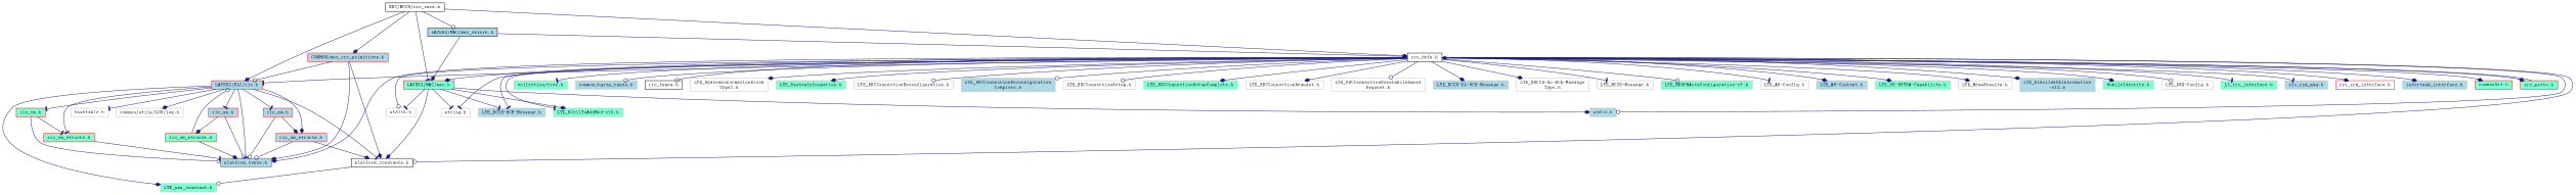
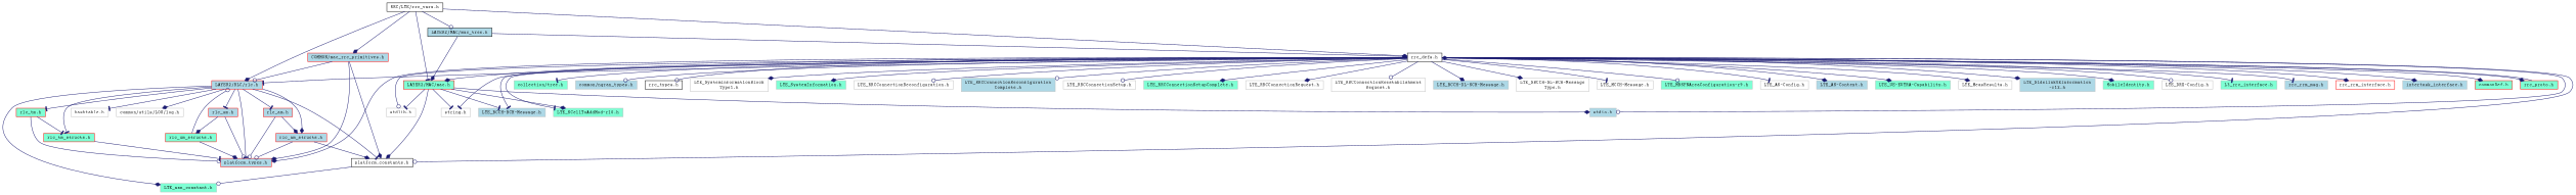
  digraph {
    fontname="Courier Prime"
    node [color=grey75 fillcolor=white fontname="Courier Prime" fontsize=10 shape=record style=filled]
    edge [arrowhead=diamond color=midnightblue fontname="Courier Prime" fontsize=10 labelfontname=Helvetica labelfontsize=10 style=solid]
-   n1 [color=black fontcolor=black height=0.2 label="RRC/MCCH/rrc_vars.h" width=0.4]
+   n1 [color=black fontcolor=black height=0.2 label="RRC/LTE/rrc_vars.h" width=0.4]
    n2 [color=black height=0.2 label="rrc_defs.h" width=0.4]
    n3 [color=red fillcolor=lightblue height=0.2 label="LAYER2/RLC/rlc.h" width=0.4]
    n4 [color=red fillcolor=aquamarine height=0.2 label="LAYER2/MAC/mac.h" width=0.4]
    n5 [color=red fillcolor=lightblue height=0.2 label="COMMON/mac_rrc_primitives.h" width=0.4]
-   n6 [color=black fillcolor=lightblue height=0.2 label="LAYER2/MAC/mac_extern.h" width=0.4]
+   n6 [color=black fillcolor=lightblue height=0.2 label="LAYER2/MAC/mac_tree.h" width=0.4]
    n7 [fillcolor=lightblue height=0.2 label="stdio.h" width=0.4]
    n8 [height=0.2 label="stdlib.h" width=0.4]
    n9 [height=0.2 label="string.h" width=0.4]
    n10 [fillcolor=aquamarine height=0.2 label="collection/tree.h" width=0.4]
    n11 [fillcolor=lightblue height=0.2 label="common/ngran_types.h" width=0.4]
    n12 [color=black height=0.2 label="rrc_types.h" width=0.4]
    n13 [color=red fillcolor=lightblue height=0.2 label="platform_types.h" width=0.4]
    n14 [color=black height=0.2 label="platform_constants.h" width=0.4]
    n15 [fillcolor=lightblue height=0.2 label="LTE_BCCH-BCH-Message.h" width=0.4]
    n16 [fillcolor=aquamarine height=0.2 label="LTE_SCellToAddMod-r10.h" width=0.4]
    n17 [height=0.2 label="LTE_SystemInformationBlock\lType1.h" width=0.4]
    n18 [fillcolor=aquamarine height=0.2 label="LTE_SystemInformation.h" width=0.4]
    n19 [height=0.2 label="LTE_RRCConnectionReconfiguration.h" width=0.4]
    n20 [fillcolor=lightblue height=0.2 label="LTE_RRCConnectionReconfiguration\lComplete.h" width=0.4]
    n21 [height=0.2 label="LTE_RRCConnectionSetup.h" width=0.4]
    n22 [fillcolor=aquamarine height=0.2 label="LTE_RRCConnectionSetupComplete.h" width=0.4]
    n23 [height=0.2 label="LTE_RRCConnectionRequest.h" width=0.4]
    n24 [height=0.2 label="LTE_RRCConnectionReestablishment\lRequest.h" width=0.4]
    n25 [fillcolor=lightblue height=0.2 label="LTE_BCCH-DL-SCH-Message.h" width=0.4]
    n26 [height=0.2 label="LTE_SBCCH-SL-BCH-Message\lType.h" width=0.4]
    n27 [height=0.2 label="LTE_MCCH-Message.h" width=0.4]
    n28 [fillcolor=aquamarine height=0.2 label="LTE_MBSFNAreaConfiguration-r9.h" width=0.4]
    n29 [height=0.2 label="LTE_AS-Config.h" width=0.4]
    n30 [fillcolor=lightblue height=0.2 label="LTE_AS-Context.h" width=0.4]
    n31 [fillcolor=aquamarine height=0.2 label="LTE_UE-EUTRA-Capability.h" width=0.4]
    n32 [height=0.2 label="LTE_MeasResults.h" width=0.4]
    n33 [fillcolor=lightblue height=0.2 label="LTE_SidelinkUEInformation\l-r12.h" width=0.4]
    n34 [fillcolor=aquamarine height=0.2 label="MobileIdentity.h" width=0.4]
    n35 [height=0.2 label="LTE_DRX-Config.h" width=0.4]
    n36 [fillcolor=aquamarine height=0.2 label="L3_rrc_interface.h" width=0.4]
    n37 [fillcolor=lightblue height=0.2 label="rrc_rrm_msg.h" width=0.4]
    n38 [color=red height=0.2 label="rrc_rrm_interface.h" width=0.4]
    n39 [fillcolor=lightblue height=0.2 label="intertask_interface.h" width=0.4]
    n40 [color=red fillcolor=aquamarine height=0.2 label="commonDef.h" width=0.4]
    n41 [color=red fillcolor=aquamarine height=0.2 label="rrc_proto.h" width=0.4]
    n42 [fillcolor=aquamarine height=0.2 label="LTE_asn_constant.h" width=0.4]
    n43 [height=0.2 label="hashtable.h" width=0.4]
    n44 [color=red fillcolor=lightblue height=0.2 label="rlc_am.h" width=0.4]
    n45 [color=red fillcolor=lightblue height=0.2 label="rlc_am_structs.h" width=0.4]
    n46 [color=red fillcolor=lightblue height=0.2 label="rlc_um.h" width=0.4]
    n47 [color=red fillcolor=aquamarine height=0.2 label="rlc_tm.h" width=0.4]
    n48 [color=red fillcolor=aquamarine height=0.2 label="rlc_tm_structs.h" width=0.4]
    n49 [height=0.2 label="common/utils/LOG/log.h" width=0.4]
    n50 [color=red fillcolor=aquamarine height=0.2 label="rlc_um_structs.h" width=0.4]
    n1 -> n2
    n1 -> n3
    n1 -> n4 [arrowhead=tee]
    n1 -> n5
    n1 -> n6 [arrowhead=odot]
    n2 -> n3 [arrowhead=tee]
    n2 -> n4
    n2 -> n7 [arrowhead=odot]
    n2 -> n8 [arrowhead=odot]
    n2 -> n9 [arrowhead=tee]
    n2 -> n10 [arrowhead=tee]
    n2 -> n11 [arrowhead=odot]
    n2 -> n12 [arrowhead=odot]
    n2 -> n13
    n2 -> n14 [arrowhead=odot]
    n2 -> n15 [arrowhead=tee]
    n2 -> n16 [arrowhead=tee]
    n2 -> n17
    n2 -> n18
    n2 -> n19 [arrowhead=odot]
    n2 -> n20 [arrowhead=odot]
    n2 -> n21 [arrowhead=odot]
    n2 -> n22
    n2 -> n23
    n2 -> n24 [arrowhead=odot]
    n2 -> n25
    n2 -> n26
    n2 -> n27 [arrowhead=tee]
    n2 -> n28 [arrowhead=odot]
    n2 -> n29 [arrowhead=tee]
    n2 -> n30
    n2 -> n31
    n2 -> n32
    n2 -> n33
    n2 -> n34
    n2 -> n35 [arrowhead=odot]
    n2 -> n36 [arrowhead=tee]
    n2 -> n37 [arrowhead=tee]
    n2 -> n38
    n2 -> n39
    n2 -> n40
    n2 -> n41
    n3 -> n13 [arrowhead=tee]
    n3 -> n14 [arrowhead=tee]
    n3 -> n42
    n3 -> n43 [arrowhead=tee]
    n3 -> n44 [arrowhead=tee]
    n3 -> n45
    n3 -> n46 [arrowhead=tee]
    n3 -> n47 [arrowhead=tee]
    n3 -> n48 [arrowhead=tee]
    n3 -> n49
    n4 -> n7
    n4 -> n8 [arrowhead=tee]
    n4 -> n9 [arrowhead=tee]
    n4 -> n14
    n4 -> n15 [arrowhead=tee]
    n4 -> n16
    n5 -> n3 [arrowhead=odot]
    n5 -> n13
    n5 -> n14
    n6 -> n2
    n6 -> n4
    n14 -> n42 [arrowhead=odot]
    n41 -> n2
    n44 -> n13 [arrowhead=odot]
    n44 -> n45
    n45 -> n13 [arrowhead=odot]
    n45 -> n14
    n46 -> n13 [arrowhead=odot]
    n46 -> n50
    n47 -> n13 [arrowhead=odot]
    n47 -> n48 [arrowhead=tee]
    n48 -> n13 [arrowhead=tee]
    n50 -> n3 [arrowhead=odot]
    n50 -> n13
  }
